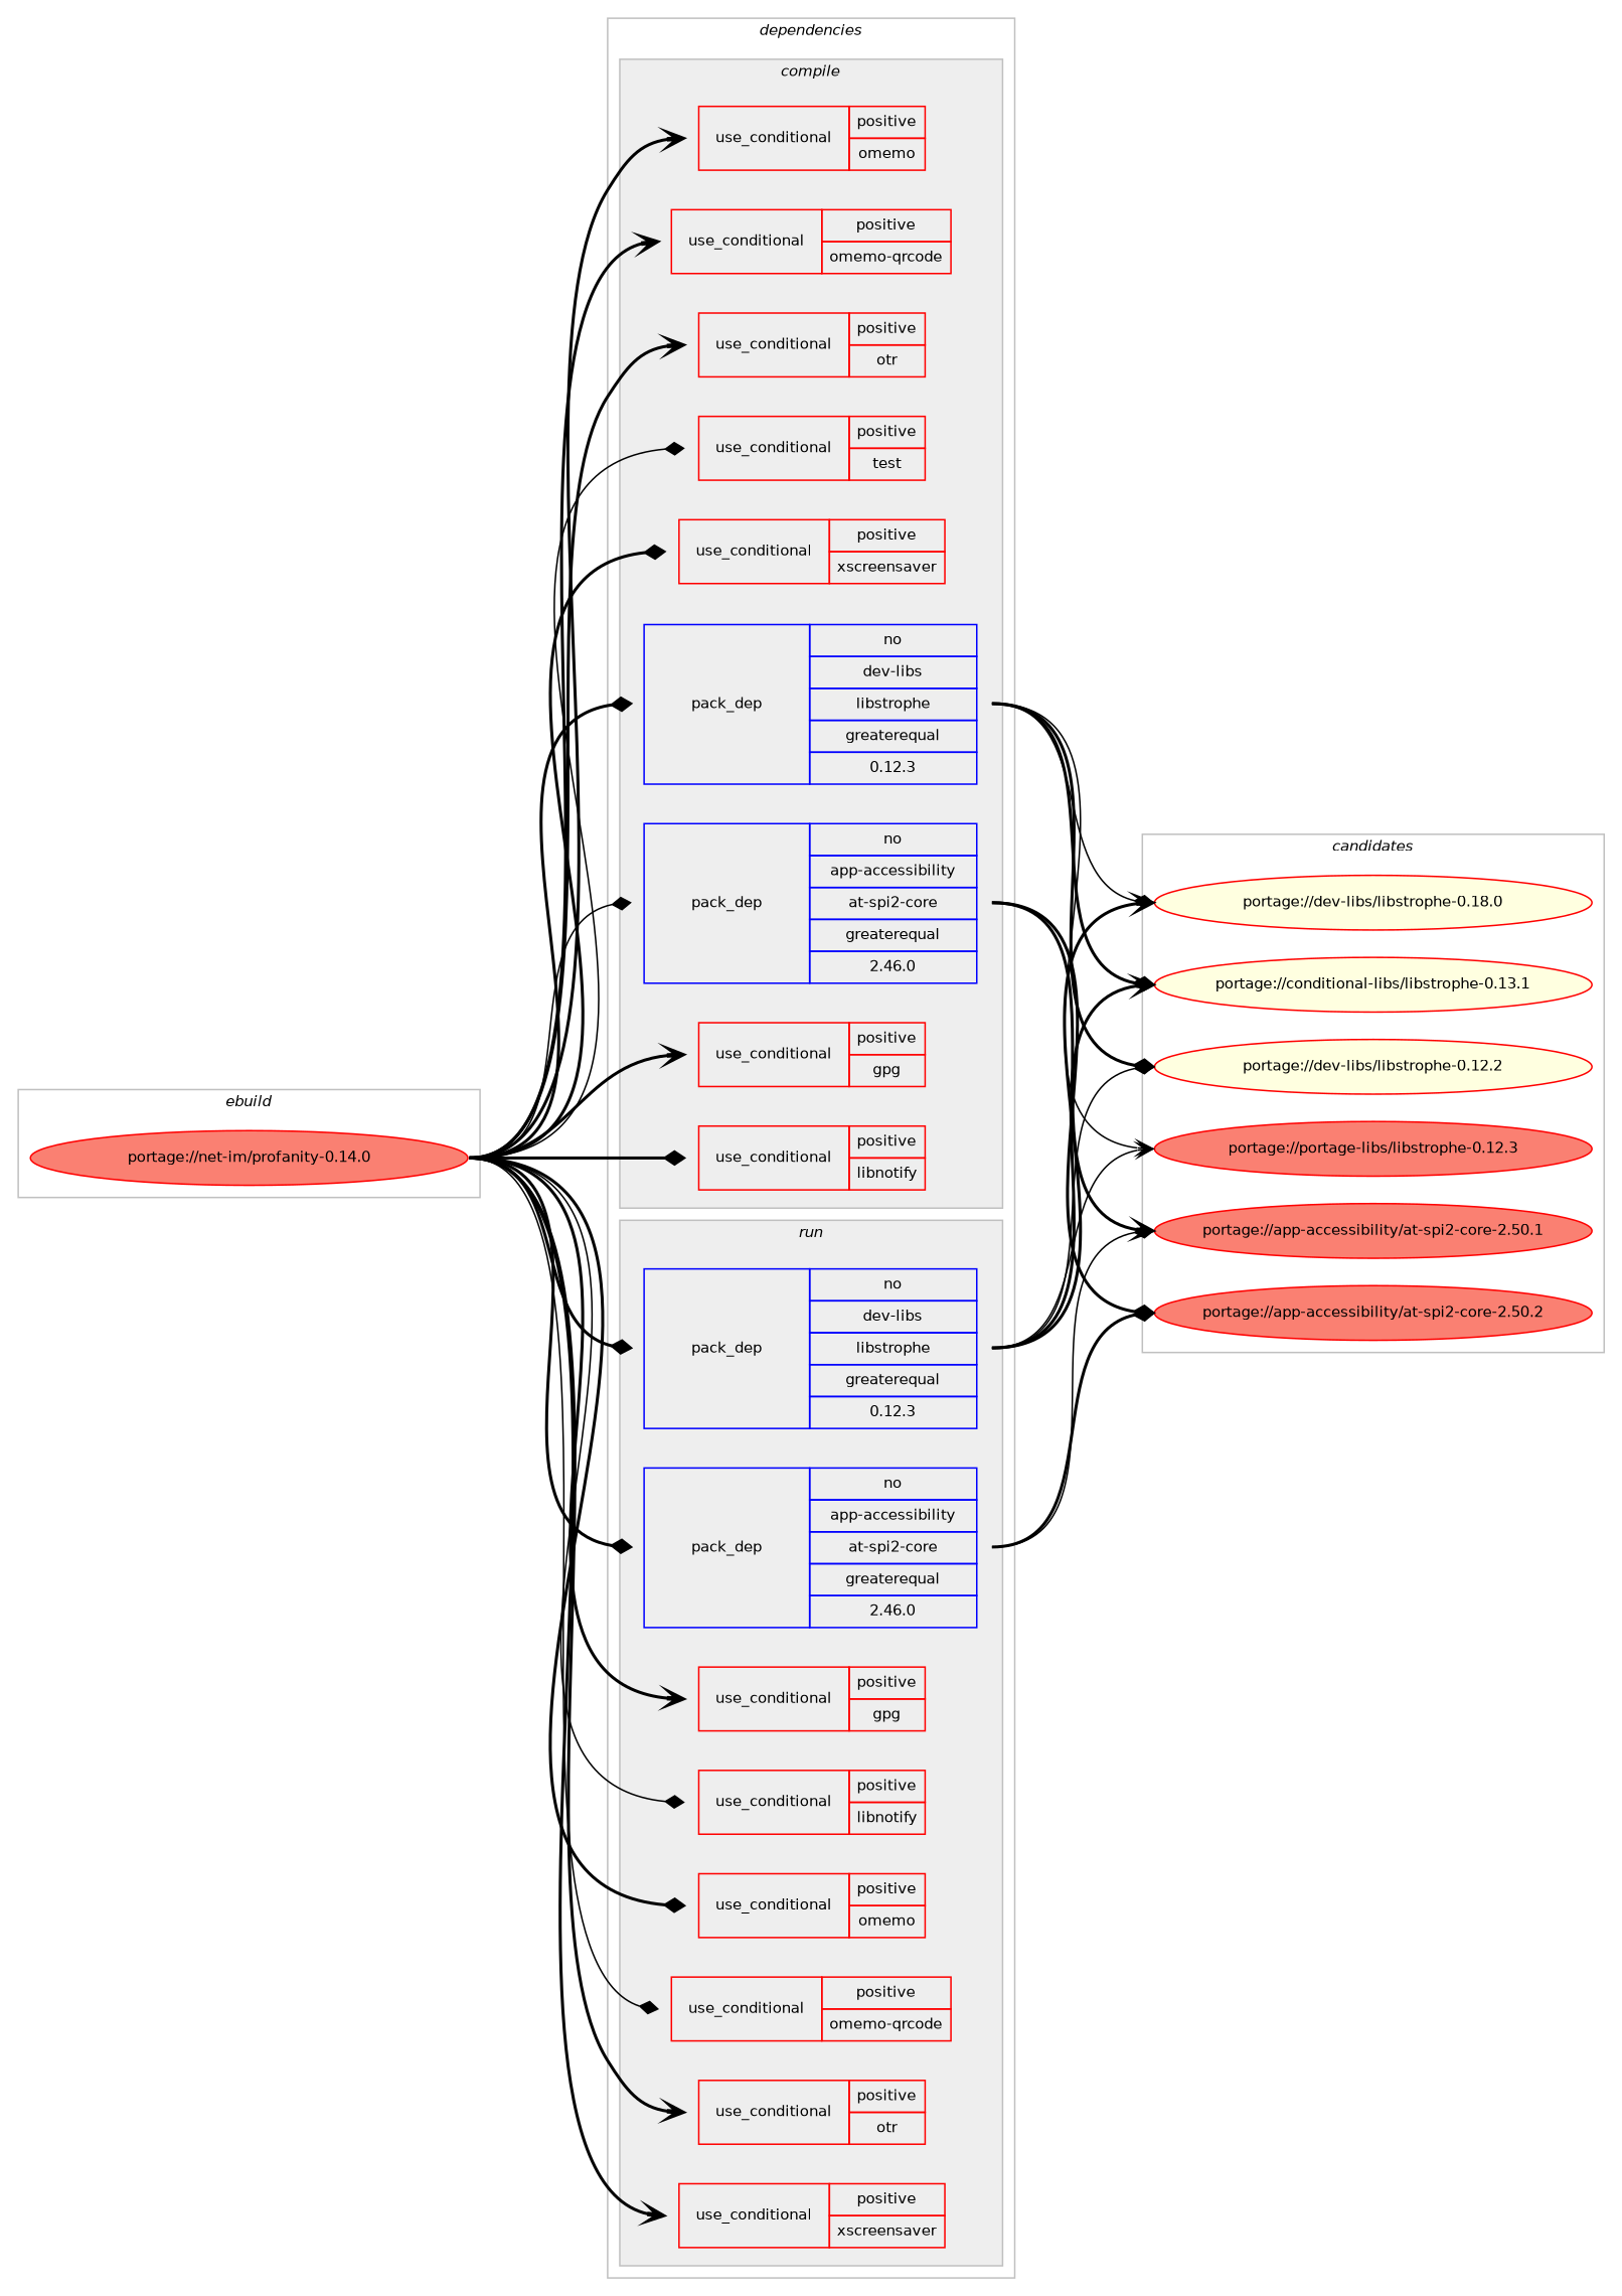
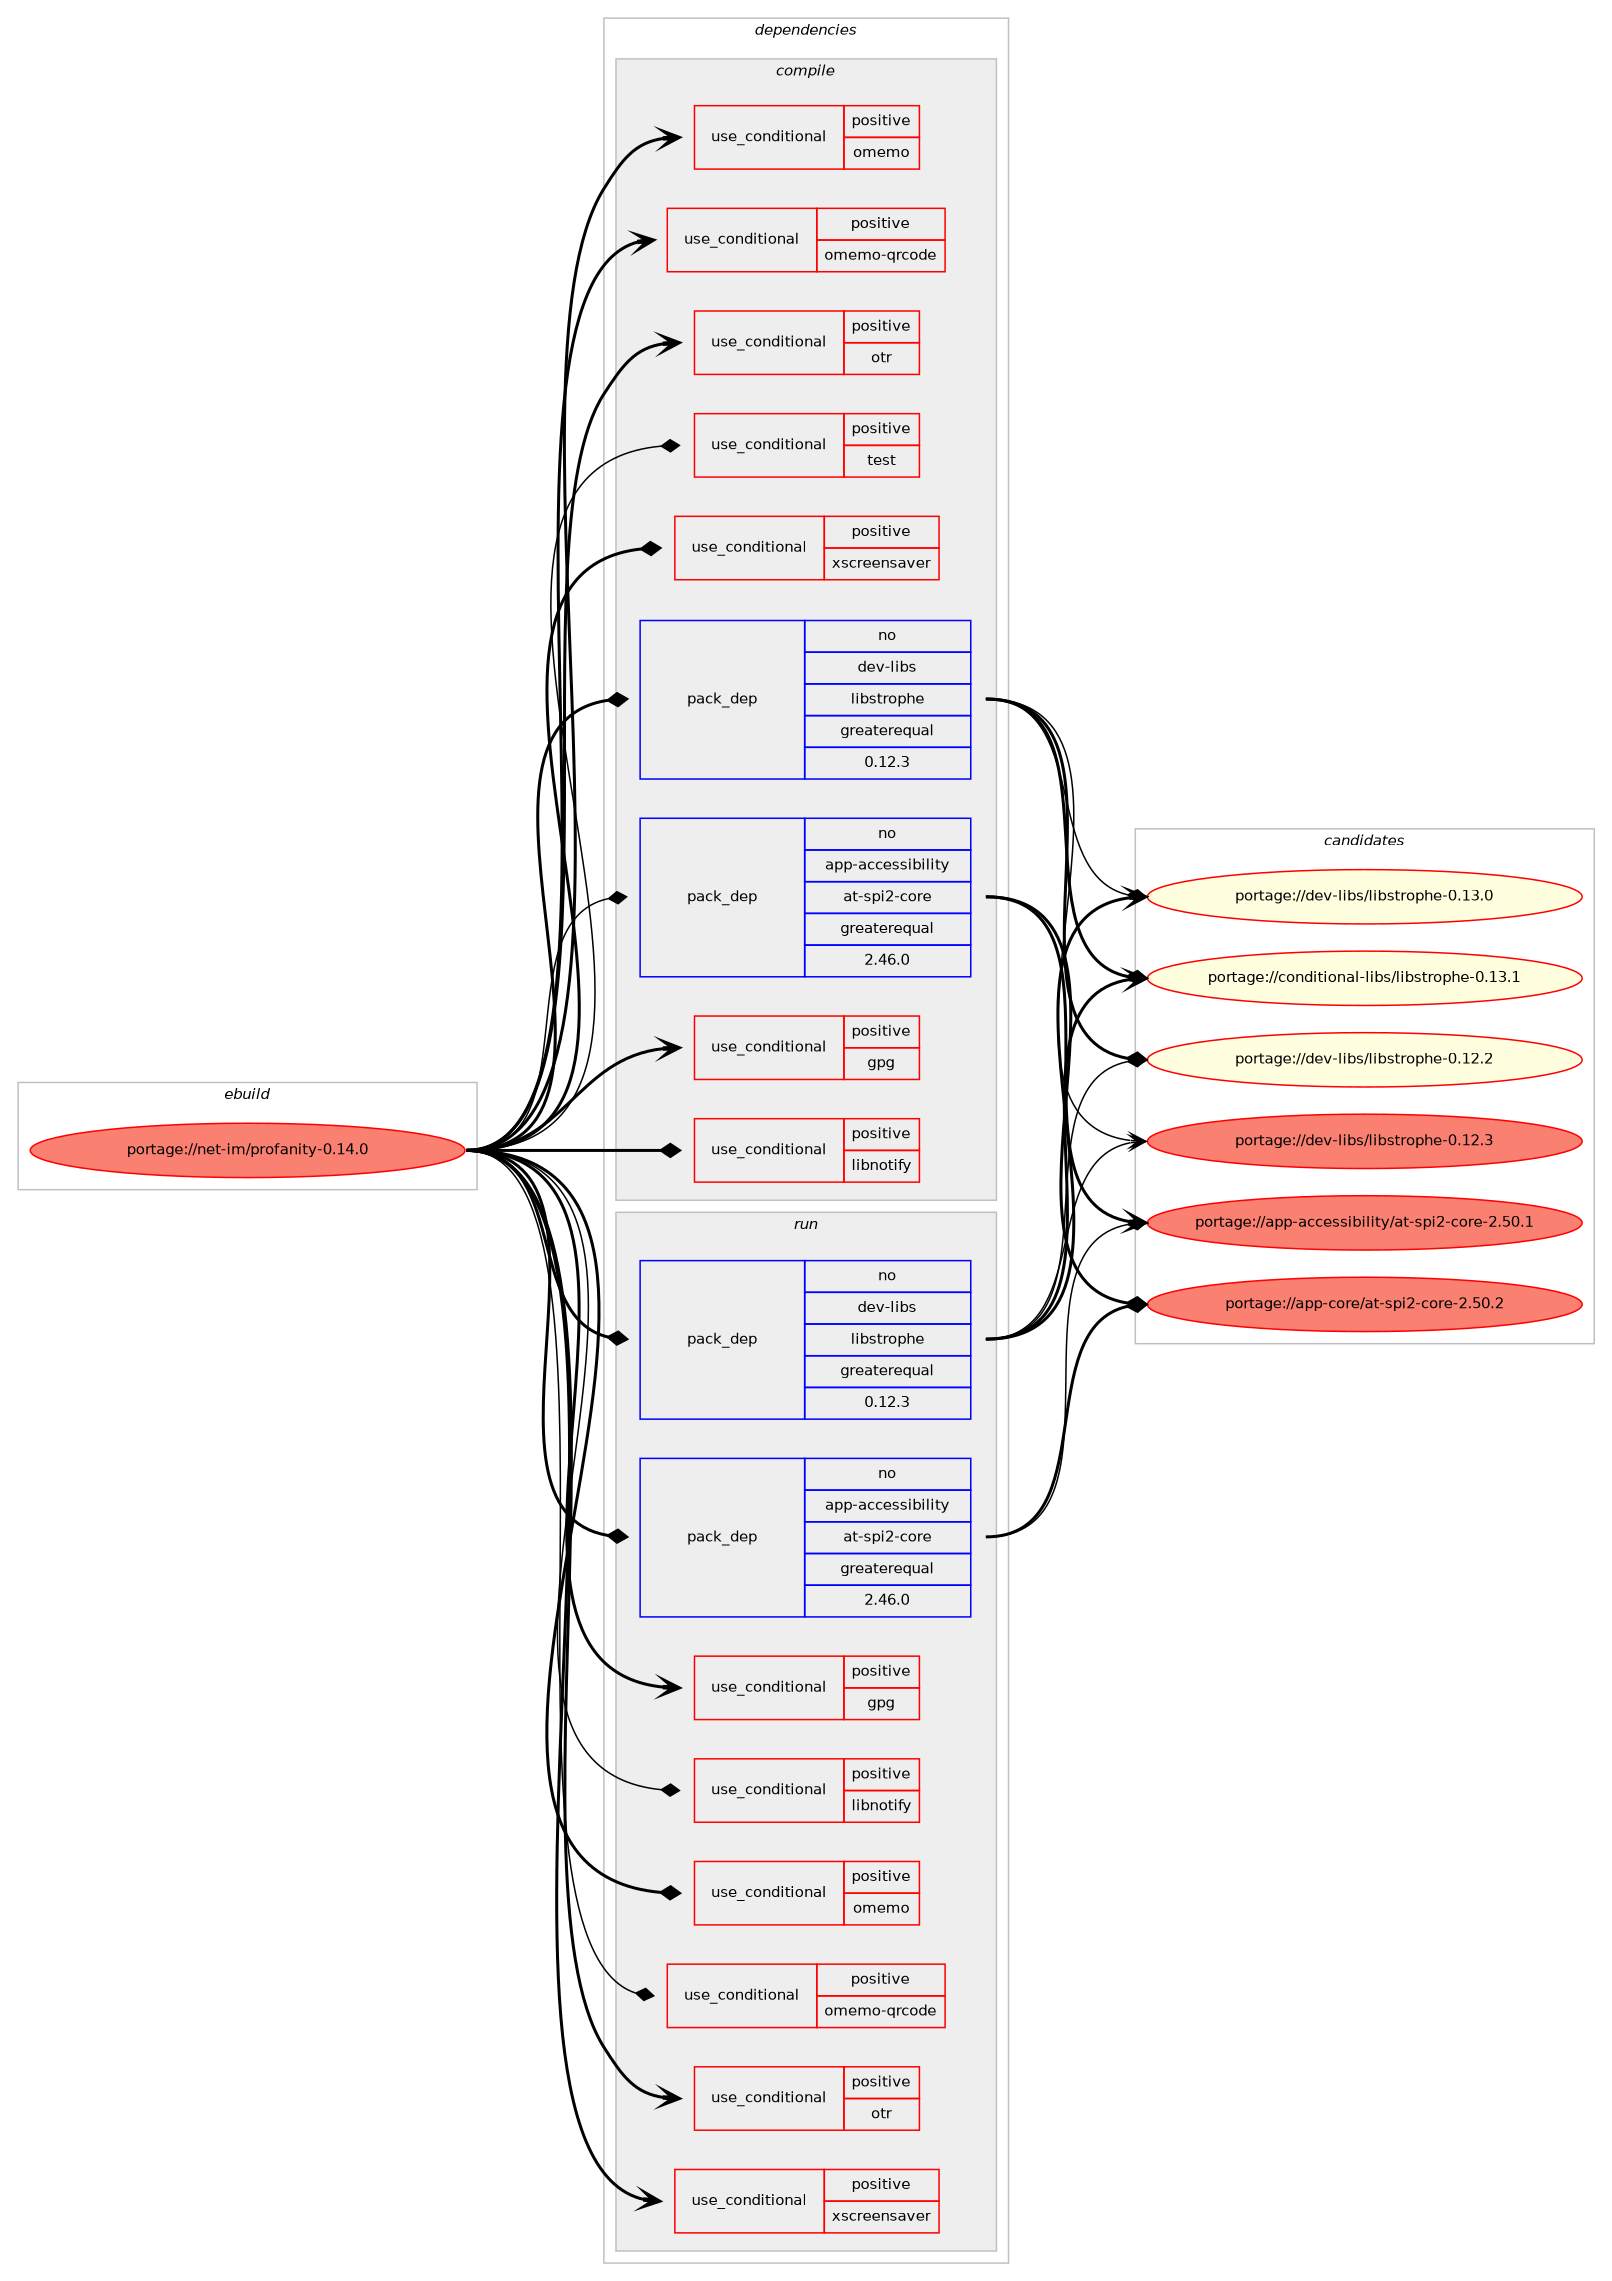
  digraph {
    compound=true
    concentrate=true
    fontname="DejaVu Sans"
    fontsize=10
    newrank=true
    rankdir=LR
    ranksep=1.5
    node [color=red fontname="DejaVu Sans" fontsize=10 shape=none]
    edge [arrowhead=diamond fontname="DejaVu Sans" headport=w style=bold tailport=e weight=20]
    n1 [fillcolor=salmon label="portage://net-im/profanity-0.14.0" style=filled width=4 shape=""]
    n2 [label=<<TABLE BORDER="0" CELLBORDER="1" CELLSPACING="0" CELLPADDING="4"><TR><TD ROWSPAN="3" CELLPADDING="10">use_conditional</TD></TR><TR><TD>positive</TD></TR><TR><TD>gpg</TD></TR></TABLE>>]
    n3 [label=<<TABLE BORDER="0" CELLBORDER="1" CELLSPACING="0" CELLPADDING="4"><TR><TD ROWSPAN="3" CELLPADDING="10">use_conditional</TD></TR><TR><TD>positive</TD></TR><TR><TD>libnotify</TD></TR></TABLE>>]
    n4 [label=<<TABLE BORDER="0" CELLBORDER="1" CELLSPACING="0" CELLPADDING="4"><TR><TD ROWSPAN="3" CELLPADDING="10">use_conditional</TD></TR><TR><TD>positive</TD></TR><TR><TD>omemo</TD></TR></TABLE>>]
    n5 [label=<<TABLE BORDER="0" CELLBORDER="1" CELLSPACING="0" CELLPADDING="4"><TR><TD ROWSPAN="3" CELLPADDING="10">use_conditional</TD></TR><TR><TD>positive</TD></TR><TR><TD>omemo-qrcode</TD></TR></TABLE>>]
    n6 [label=<<TABLE BORDER="0" CELLBORDER="1" CELLSPACING="0" CELLPADDING="4"><TR><TD ROWSPAN="3" CELLPADDING="10">use_conditional</TD></TR><TR><TD>positive</TD></TR><TR><TD>otr</TD></TR></TABLE>>]
    n7 [label=<<TABLE BORDER="0" CELLBORDER="1" CELLSPACING="0" CELLPADDING="4"><TR><TD ROWSPAN="3" CELLPADDING="10">use_conditional</TD></TR><TR><TD>positive</TD></TR><TR><TD>test</TD></TR></TABLE>>]
    n8 [label=<<TABLE BORDER="0" CELLBORDER="1" CELLSPACING="0" CELLPADDING="4"><TR><TD ROWSPAN="3" CELLPADDING="10">use_conditional</TD></TR><TR><TD>positive</TD></TR><TR><TD>xscreensaver</TD></TR></TABLE>>]
    n9 [color=blue label=<<TABLE BORDER="0" CELLBORDER="1" CELLSPACING="0" CELLPADDING="4" WIDTH="220"><TR><TD ROWSPAN="6" CELLPADDING="30">pack_dep</TD></TR><TR><TD WIDTH="110">no</TD></TR><TR><TD>app-accessibility</TD></TR><TR><TD>at-spi2-core</TD></TR><TR><TD>greaterequal</TD></TR><TR><TD>2.46.0</TD></TR></TABLE>>]
    n10 [color=blue label=<<TABLE BORDER="0" CELLBORDER="1" CELLSPACING="0" CELLPADDING="4" WIDTH="220"><TR><TD ROWSPAN="6" CELLPADDING="30">pack_dep</TD></TR><TR><TD WIDTH="110">no</TD></TR><TR><TD>dev-libs</TD></TR><TR><TD>libstrophe</TD></TR><TR><TD>greaterequal</TD></TR><TR><TD>0.12.3</TD></TR></TABLE>>]
    n11 [label=<<TABLE BORDER="0" CELLBORDER="1" CELLSPACING="0" CELLPADDING="4"><TR><TD ROWSPAN="3" CELLPADDING="10">use_conditional</TD></TR><TR><TD>positive</TD></TR><TR><TD>gpg</TD></TR></TABLE>>]
    n12 [label=<<TABLE BORDER="0" CELLBORDER="1" CELLSPACING="0" CELLPADDING="4"><TR><TD ROWSPAN="3" CELLPADDING="10">use_conditional</TD></TR><TR><TD>positive</TD></TR><TR><TD>libnotify</TD></TR></TABLE>>]
    n13 [label=<<TABLE BORDER="0" CELLBORDER="1" CELLSPACING="0" CELLPADDING="4"><TR><TD ROWSPAN="3" CELLPADDING="10">use_conditional</TD></TR><TR><TD>positive</TD></TR><TR><TD>omemo</TD></TR></TABLE>>]
    n14 [label=<<TABLE BORDER="0" CELLBORDER="1" CELLSPACING="0" CELLPADDING="4"><TR><TD ROWSPAN="3" CELLPADDING="10">use_conditional</TD></TR><TR><TD>positive</TD></TR><TR><TD>omemo-qrcode</TD></TR></TABLE>>]
    n15 [label=<<TABLE BORDER="0" CELLBORDER="1" CELLSPACING="0" CELLPADDING="4"><TR><TD ROWSPAN="3" CELLPADDING="10">use_conditional</TD></TR><TR><TD>positive</TD></TR><TR><TD>otr</TD></TR></TABLE>>]
    n16 [label=<<TABLE BORDER="0" CELLBORDER="1" CELLSPACING="0" CELLPADDING="4"><TR><TD ROWSPAN="3" CELLPADDING="10">use_conditional</TD></TR><TR><TD>positive</TD></TR><TR><TD>xscreensaver</TD></TR></TABLE>>]
    n17 [color=blue label=<<TABLE BORDER="0" CELLBORDER="1" CELLSPACING="0" CELLPADDING="4" WIDTH="220"><TR><TD ROWSPAN="6" CELLPADDING="30">pack_dep</TD></TR><TR><TD WIDTH="110">no</TD></TR><TR><TD>app-accessibility</TD></TR><TR><TD>at-spi2-core</TD></TR><TR><TD>greaterequal</TD></TR><TR><TD>2.46.0</TD></TR></TABLE>>]
    n18 [color=blue label=<<TABLE BORDER="0" CELLBORDER="1" CELLSPACING="0" CELLPADDING="4" WIDTH="220"><TR><TD ROWSPAN="6" CELLPADDING="30">pack_dep</TD></TR><TR><TD WIDTH="110">no</TD></TR><TR><TD>dev-libs</TD></TR><TR><TD>libstrophe</TD></TR><TR><TD>greaterequal</TD></TR><TR><TD>0.12.3</TD></TR></TABLE>>]
    n19 [fillcolor=salmon label="portage://app-accessibility/at-spi2-core-2.50.1" style=filled width=4 shape=""]
-   n20 [fillcolor=salmon label="portage://app-accessibility/at-spi2-core-2.50.2" style=filled width=4 shape=""]
+   n20 [fillcolor=salmon label="portage://app-core/at-spi2-core-2.50.2" style=filled width=4 shape=""]
    n21 [fillcolor=lightyellow label="portage://dev-libs/libstrophe-0.12.2" style=filled width=4 shape=""]
-   n22 [fillcolor=salmon label="portage://portage-libs/libstrophe-0.12.3" style=filled width=4 shape=""]
-   n23 [fillcolor=lightyellow label="portage://dev-libs/libstrophe-0.18.0" style=filled width=4 shape=""]
+   n22 [fillcolor=salmon label="portage://dev-libs/libstrophe-0.12.3" style=filled width=4 shape=""]
+   n23 [fillcolor=lightyellow label="portage://dev-libs/libstrophe-0.13.0" style=filled width=4 shape=""]
    n24 [fillcolor=lightyellow label="portage://conditional-libs/libstrophe-0.13.1" style=filled width=4 shape=""]
    subgraph cluster_1 {
      color=gray
      label=<<i>ebuild</i>>
      rank=same
      n1
    }
    subgraph cluster_2 {
      color=gray
      label=<<i>dependencies</i>>
      subgraph cluster_3 {
        color=gray
        fillcolor="#eeeeee"
        label=<<i>compile</i>>
        style=filled
        subgraph sub_4 {
          color=gray
          fillcolor="#eeeeee"
          label=<<i>compile</i>>
          style=filled
          n2
        }
        subgraph sub_5 {
          color=gray
          fillcolor="#eeeeee"
          label=<<i>compile</i>>
          style=filled
          n3
        }
        subgraph sub_6 {
          color=gray
          fillcolor="#eeeeee"
          label=<<i>compile</i>>
          style=filled
          n4
        }
        subgraph sub_7 {
          color=gray
          fillcolor="#eeeeee"
          label=<<i>compile</i>>
          style=filled
          n5
        }
        subgraph sub_8 {
          color=gray
          fillcolor="#eeeeee"
          label=<<i>compile</i>>
          style=filled
          n6
        }
        subgraph sub_9 {
          color=gray
          fillcolor="#eeeeee"
          label=<<i>compile</i>>
          style=filled
          n7
        }
        subgraph sub_10 {
          color=gray
          fillcolor="#eeeeee"
          label=<<i>compile</i>>
          style=filled
          n8
        }
        subgraph sub_11 {
          color=gray
          fillcolor="#eeeeee"
          label=<<i>compile</i>>
          style=filled
          n9
        }
        subgraph sub_12 {
          color=gray
          fillcolor="#eeeeee"
          label=<<i>compile</i>>
          style=filled
          n10
        }
      }
      subgraph cluster_13 {
        color=gray
        fillcolor="#eeeeee"
        label=<<i>compile and run</i>>
        style=filled
      }
      subgraph cluster_14 {
        color=gray
        fillcolor="#eeeeee"
        label=<<i>run</i>>
        style=filled
        subgraph sub_15 {
          color=gray
          fillcolor="#eeeeee"
          label=<<i>run</i>>
          style=filled
          n11
        }
        subgraph sub_16 {
          color=gray
          fillcolor="#eeeeee"
          label=<<i>run</i>>
          style=filled
          n12
        }
        subgraph sub_17 {
          color=gray
          fillcolor="#eeeeee"
          label=<<i>run</i>>
          style=filled
          n13
        }
        subgraph sub_18 {
          color=gray
          fillcolor="#eeeeee"
          label=<<i>run</i>>
          style=filled
          n14
        }
        subgraph sub_19 {
          color=gray
          fillcolor="#eeeeee"
          label=<<i>run</i>>
          style=filled
          n15
        }
        subgraph sub_20 {
          color=gray
          fillcolor="#eeeeee"
          label=<<i>run</i>>
          style=filled
          n16
        }
        subgraph sub_21 {
          color=gray
          fillcolor="#eeeeee"
          label=<<i>run</i>>
          style=filled
          n17
        }
        subgraph sub_22 {
          color=gray
          fillcolor="#eeeeee"
          label=<<i>run</i>>
          style=filled
          n18
        }
      }
    }
    subgraph cluster_23 {
      color=gray
      label=<<i>candidates</i>>
      rank=same
      subgraph sub_24 {
        color=black
        label=<<i>candidates</i>>
        nodesep=1
        rank=same
        n19
        n20
      }
      subgraph sub_25 {
        color=black
        label=<<i>candidates</i>>
        nodesep=1
        rank=same
        n21
        n22
        n23
        n24
      }
      subgraph sub_26 {
        color=black
        label=<<i>candidates</i>>
        nodesep=1
        rank=same
        n19
        n20
      }
      subgraph sub_27 {
        color=black
        label=<<i>candidates</i>>
        nodesep=1
        rank=same
        n21
        n22
        n23
        n24
      }
    }
    n1 -> n2 [arrowhead=vee]
    n1 -> n3
    n1 -> n4 [arrowhead=vee]
    n1 -> n5 [arrowhead=vee]
    n1 -> n6 [arrowhead=vee]
    n1 -> n7 [style=solid]
    n1 -> n8
    n1 -> n9 [style=solid]
    n1 -> n10
    n1 -> n11 [arrowhead=vee]
    n1 -> n12 [style=solid]
    n1 -> n13
    n1 -> n14 [style=solid]
    n1 -> n15 [arrowhead=vee]
    n1 -> n16 [arrowhead=vee]
    n1 -> n17
    n1 -> n18
    n9 -> n19 [arrowhead=vee weight=100]
    n9 -> n20 [weight=100]
    n10 -> n21 [weight=100]
    n10 -> n22 [arrowhead=vee style=solid weight=100]
    n10 -> n23 [style=solid weight=100]
    n10 -> n24 [weight=100]
    n17 -> n19 [style=solid weight=100]
    n17 -> n20 [weight=100]
    n18 -> n21 [style=solid weight=100]
    n18 -> n22 [arrowhead=vee style=solid weight=100]
    n18 -> n23 [arrowhead=vee weight=100]
    n18 -> n24 [arrowhead=vee weight=100]
  }
